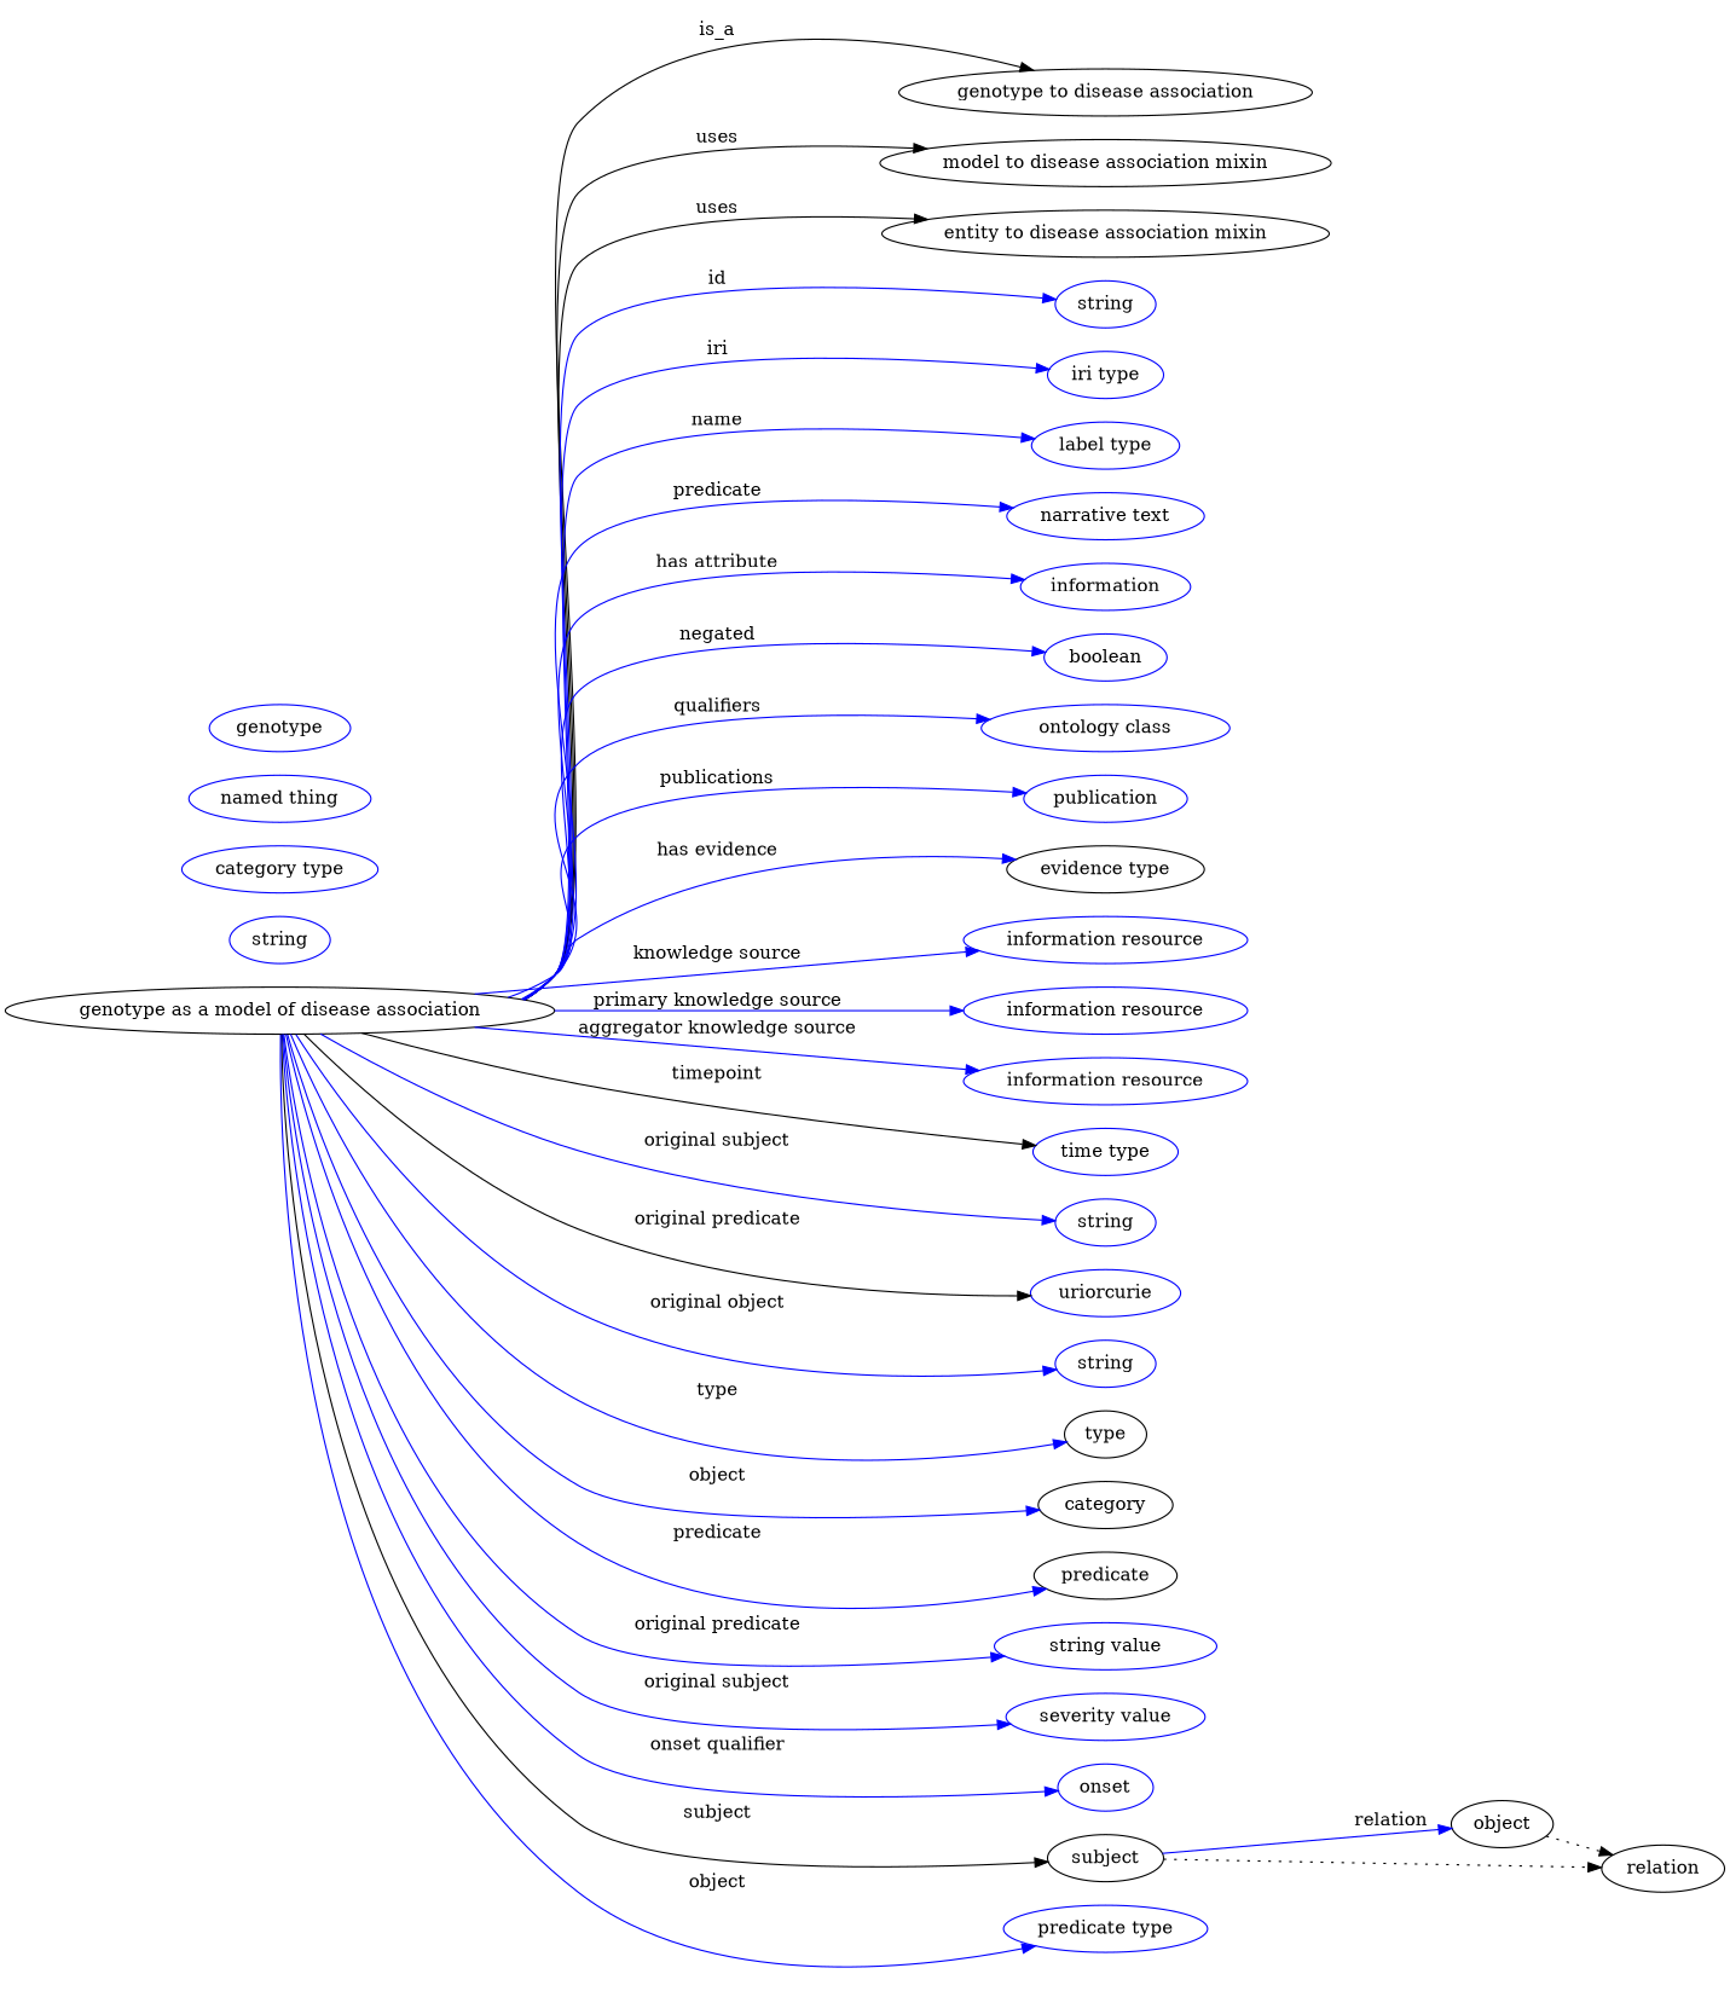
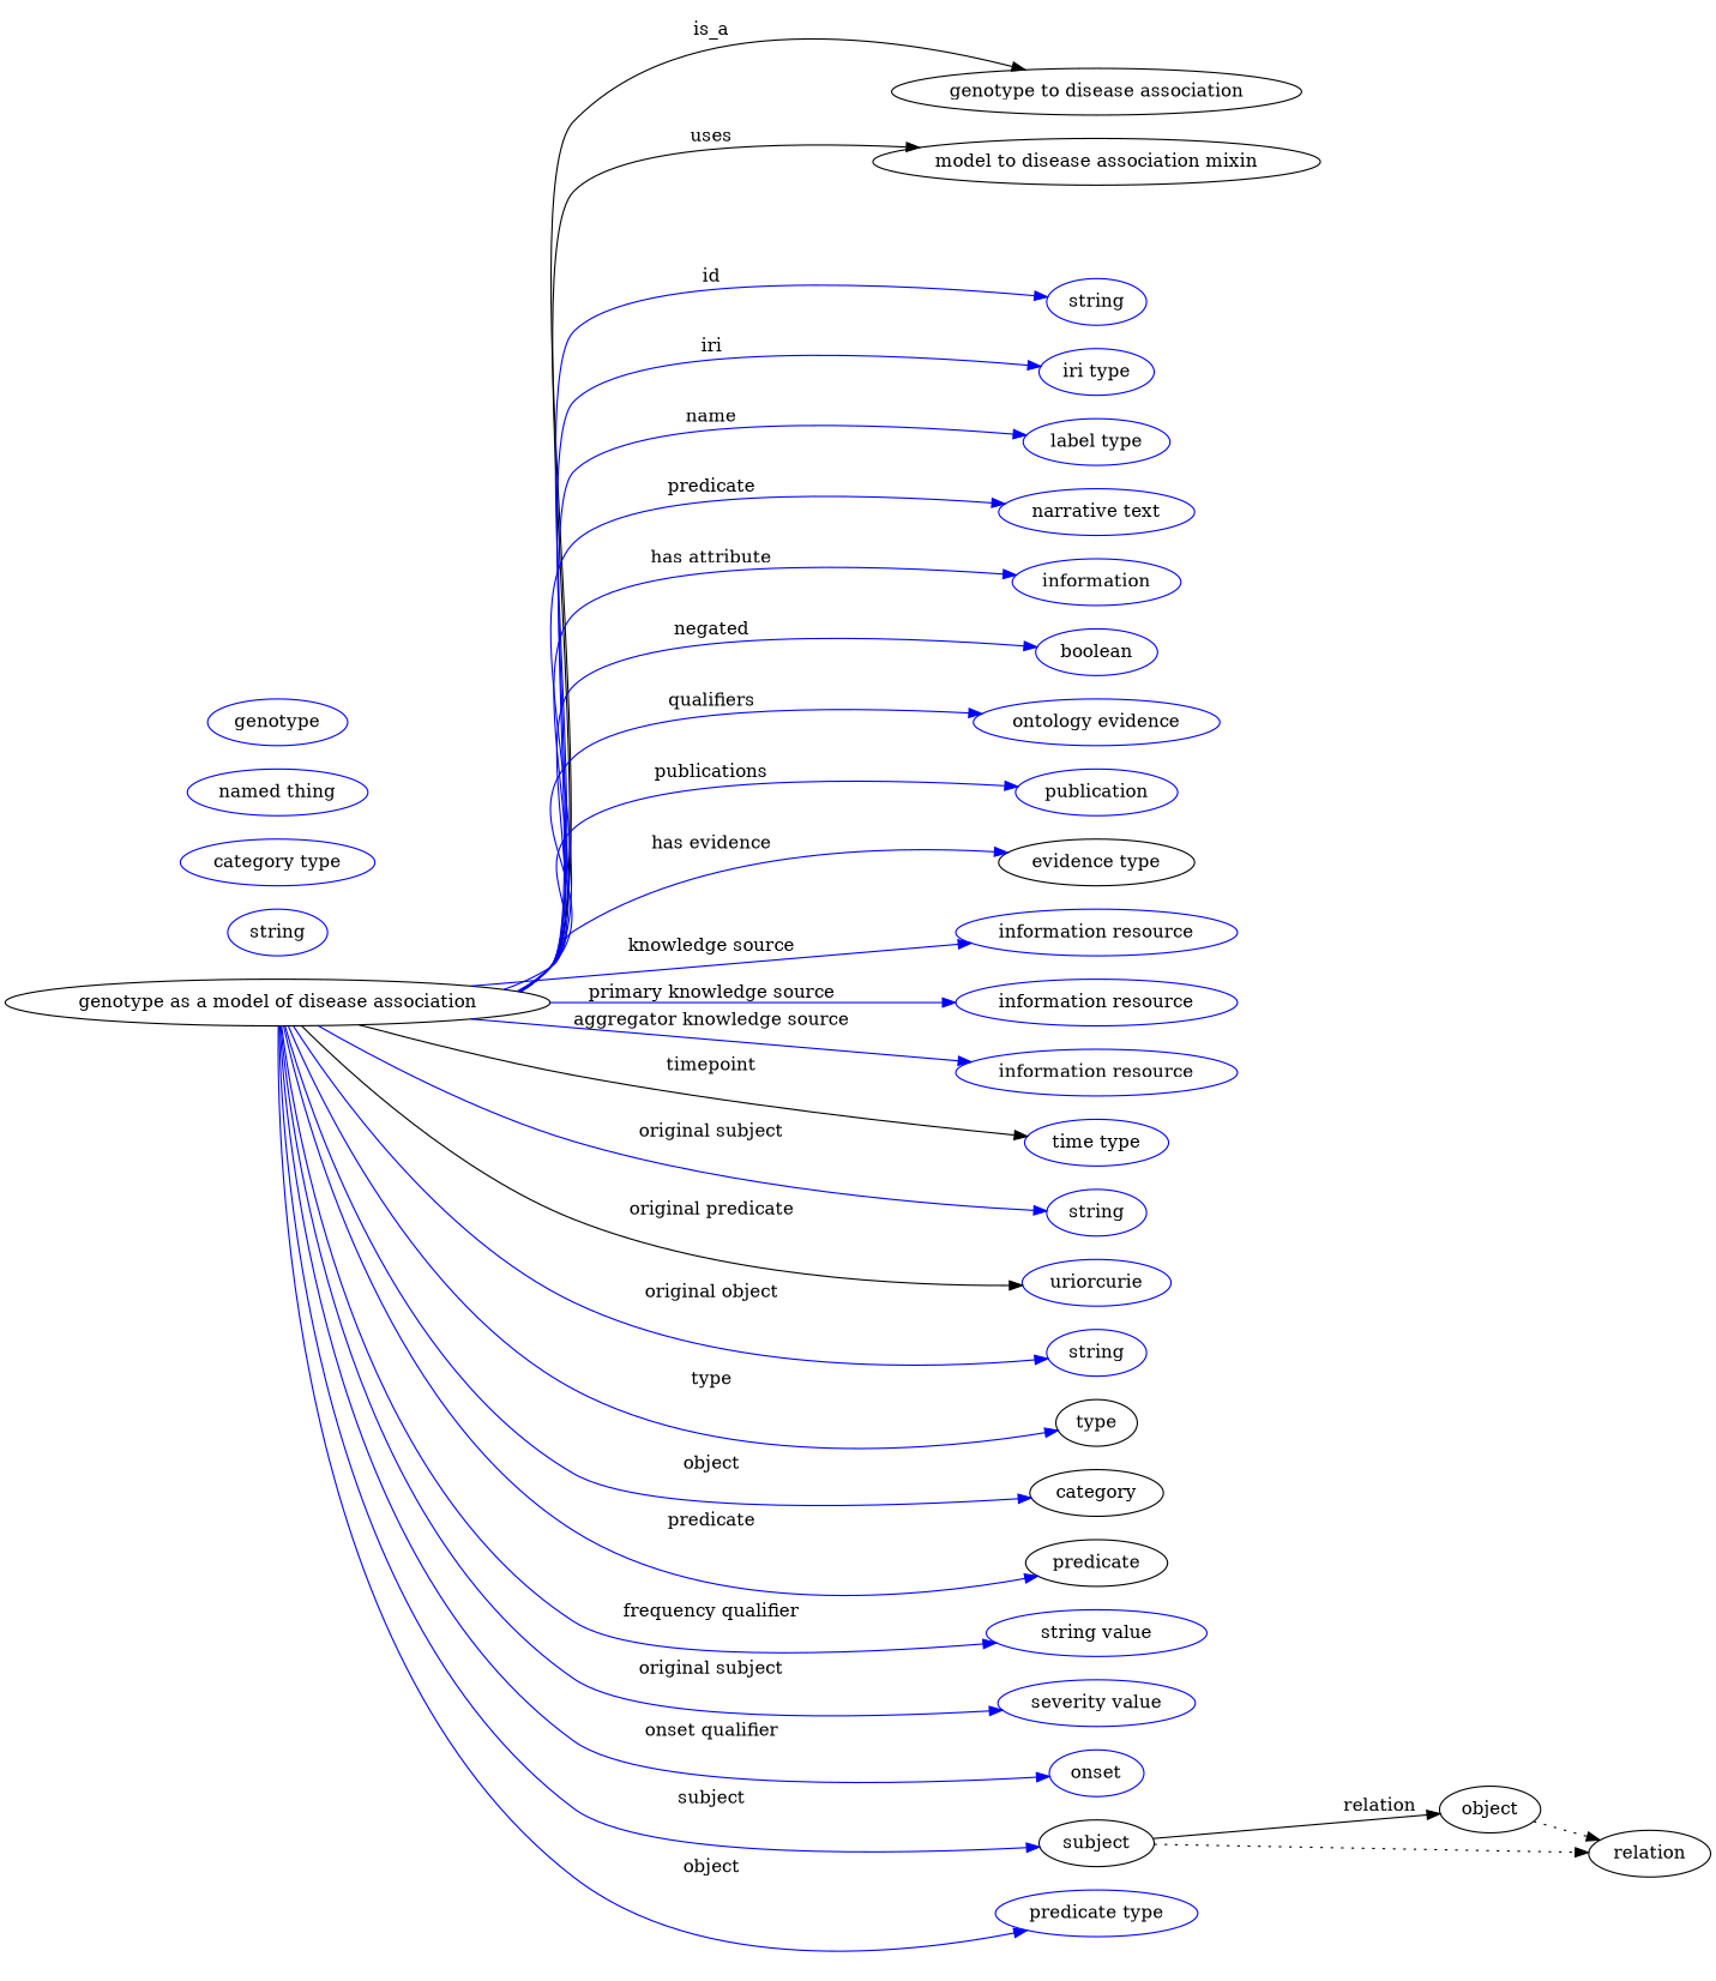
  digraph {
    rankdir=LR
    node [color=blue]
    edge [color=blue style=solid]
    n1 [height=0.5 label="genotype as a model of disease association" width=5.8314 color=""]
    "genotype to disease association" [height=0.5 width=4.3871 color=""]
    "model to disease association mixin" [height=0.5 width=4.7843 color=""]
-   "entity to disease association mixin" [height=0.5 width=4.7482 color=""]
    n5 [height=0.5 label=string width=1.0652]
    n6 [height=0.5 label="iri type" width=1.2277]
    n7 [height=0.5 label="label type" width=1.5707]
    n8 [height=0.5 label="narrative text" width=2.0943]
    n9 [height=0.5 label=information width=1.4443]
    n10 [height=0.5 label=boolean width=1.2999]
-   n11 [height=0.5 label="ontology class" width=2.1304]
+   n11 [height=0.5 label="ontology evidence" width=2.1304]
    n12 [height=0.5 label=publication width=1.7332]
    n13 [color=black height=0.5 label="evidence type" width=2.0943]
    n14 [height=0.5 label="information resource" width=3.015]
    n15 [height=0.5 label="information resource" width=3.015]
    n16 [height=0.5 label="information resource" width=3.015]
    n17 [height=0.5 label="time type" width=1.5346]
    n18 [height=0.5 label=string width=1.0652]
    n19 [height=0.5 label=uriorcurie width=1.5887]
    n20 [height=0.5 label=string width=1.0652]
    type [height=0.5 width=0.86659 color=""]
    category [height=0.5 width=1.4263 color=""]
    predicate [height=0.5 width=1.5165 color=""]
    n24 [height=0.5 label="string value" width=2.3651]
    n25 [height=0.5 label="severity value" width=2.1123]
    n26 [height=0.5 label=onset width=1.011]
    subject [height=0.5 width=1.2277 color=""]
    n28 [height=0.5 label="predicate type" width=2.1665]
    object [height=0.5 width=1.0832 color=""]
    relation [height=0.5 width=1.2999 color=""]
    n31 [height=0.5 label=string width=1.0652]
    n32 [height=0.5 label="category type" width=2.0762]
    n33 [height=0.5 label="named thing" width=1.9318]
    n34 [height=0.5 label=genotype width=1.4985]
    n1 -> "genotype to disease association" [label=is_a color="" style=""]
    n1 -> "model to disease association mixin" [label=uses color="" style=""]
-   n1 -> "entity to disease association mixin" [label=uses color="" style=""]
    n1 -> n5 [label=id]
    n1 -> n6 [label=iri]
    n1 -> n7 [label=name]
    n1 -> n8 [label=predicate]
    n1 -> n9 [label="has attribute"]
    n1 -> n10 [label=negated]
    n1 -> n11 [label=qualifiers]
    n1 -> n12 [label=publications]
    n1 -> n13 [label="has evidence"]
    n1 -> n14 [label="knowledge source"]
    n1 -> n15 [label="primary knowledge source"]
    n1 -> n16 [label="aggregator knowledge source"]
    n1 -> n17 [color=black label=timepoint]
    n1 -> n18 [label="original subject"]
    n1 -> n19 [color=black label="original predicate"]
    n1 -> n20 [label="original object"]
    n1 -> type [label=type]
    n1 -> category [label=object]
    n1 -> predicate [label=predicate]
-   n1 -> n24 [label="original predicate"]
+   n1 -> n24 [label="frequency qualifier"]
    n1 -> n25 [label="original subject"]
    n1 -> n26 [label="onset qualifier"]
-   n1 -> subject [color=black label=subject]
+   n1 -> subject [label=subject]
    n1 -> n28 [label=object]
-   subject -> object [label=relation style=""]
+   subject -> object [label=relation color="" style=""]
    subject -> relation [style=dotted color=""]
    object -> relation [style=dotted color=""]
  }
